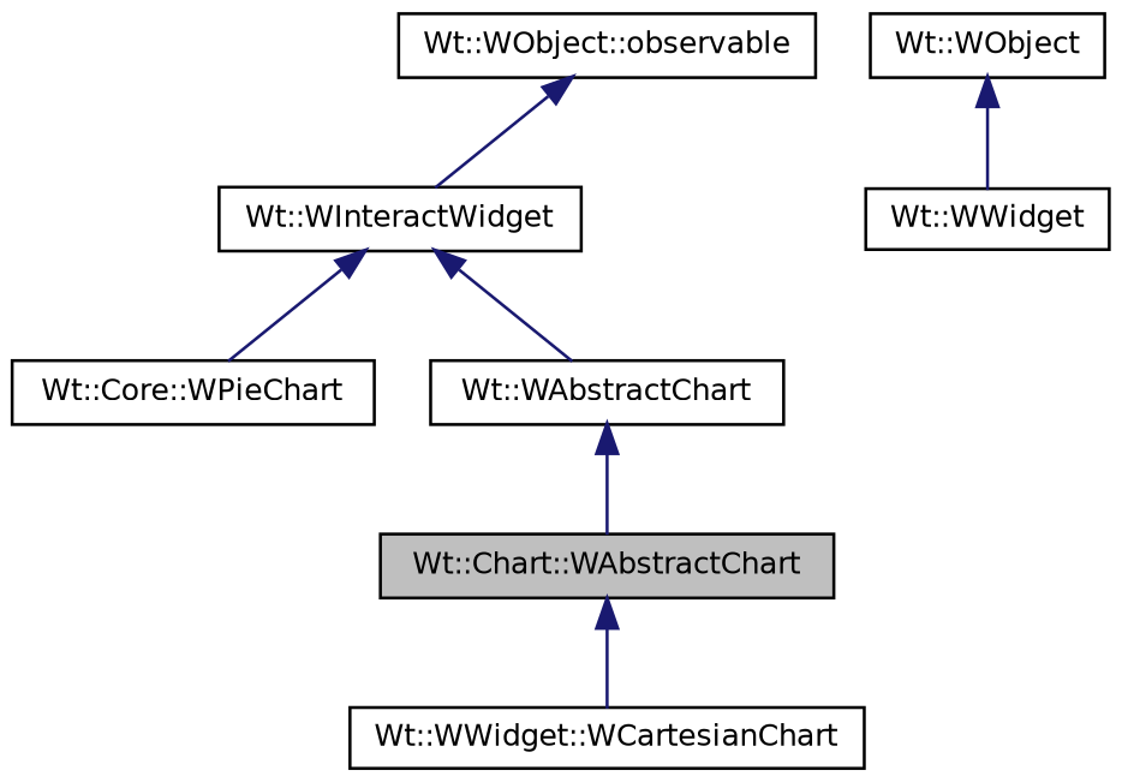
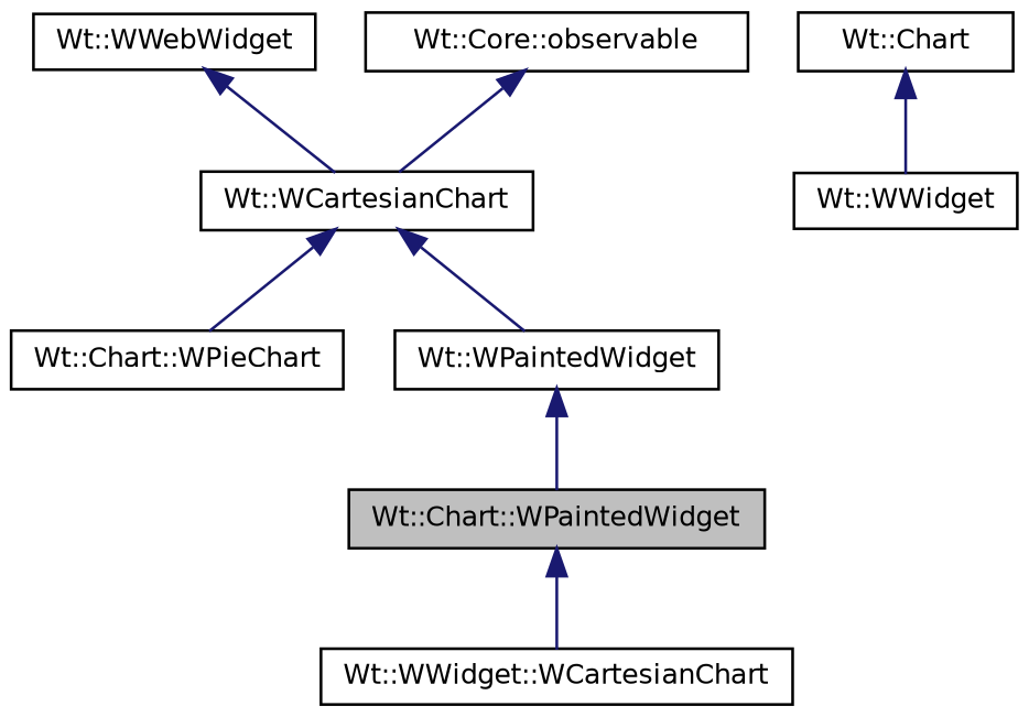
  digraph {
    node [color=black fillcolor=white fontname=Helvetica fontsize=10 shape=record style=filled]
    edge [color=midnightblue dir=back fontname=Helvetica fontsize=10 labelfontname=Helvetica labelfontsize=10 style=solid]
-   n1 [fillcolor=grey75 fontcolor=black height=0.2 label="Wt::Chart::WAbstractChart" width=0.4]
+   n1 [fillcolor=grey75 fontcolor=black height=0.2 label="Wt::Chart::WPaintedWidget" width=0.4]
    n2 [height=0.2 label="Wt::WWidget::WCartesianChart" width=0.4]
-   n3 [height=0.2 label="Wt::Core::WPieChart" width=0.4]
-   n4 [height=0.2 label="Wt::WAbstractChart" width=0.4]
-   n5 [height=0.2 label="Wt::WInteractWidget" width=0.4]
+   n3 [height=0.2 label="Wt::Chart::WPieChart" width=0.4]
+   n4 [height=0.2 label="Wt::WPaintedWidget" width=0.4]
+   n5 [height=0.2 label="Wt::WCartesianChart" width=0.4]
+   n6 [height=0.2 label="Wt::WWebWidget" width=0.4]
    n7 [height=0.2 label="Wt::WWidget" width=0.4]
-   n8 [height=0.2 label="Wt::WObject" width=0.4]
-   n9 [height=0.2 label="Wt::WObject::observable" width=0.4]
+   n8 [height=0.2 label="Wt::Chart" width=0.4]
+   n9 [height=0.2 label="Wt::Core::observable" width=0.4]
    n1 -> n2
    n4 -> n1
    n5 -> n3
    n5 -> n4
+   n6 -> n5
    n8 -> n7
    n9 -> n5
  }
